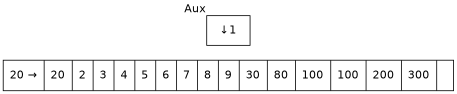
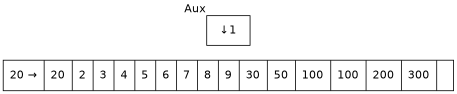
  digraph {
    rankdir=LR
    fontname="DejaVu Sans"
    node [shape=record fontname="DejaVu Sans"]
-   n1 [label="{ 20 → |20|2|3|4|5|6|7|8|9|30|80|100|100|200|300|}"]
+   n1 [label="{ 20 → |20|2|3|4|5|6|7|8|9|30|50|100|100|200|300|}"]
    n2 [label=" { ↓ 1}" xlabel=Aux]
  }
